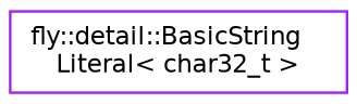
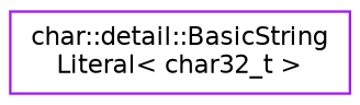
  digraph {
    rankdir=LR
-   n1 [color=purple fillcolor=white fontname=Helvetica fontsize=10 height=0.2 label="fly::detail::BasicString\lLiteral\< char32_t \>" shape=record style=filled width=0.4]
+   n1 [color=purple fillcolor=white fontname=Helvetica fontsize=10 height=0.2 label="char::detail::BasicString\lLiteral\< char32_t \>" shape=record style=filled width=0.4]
  }
